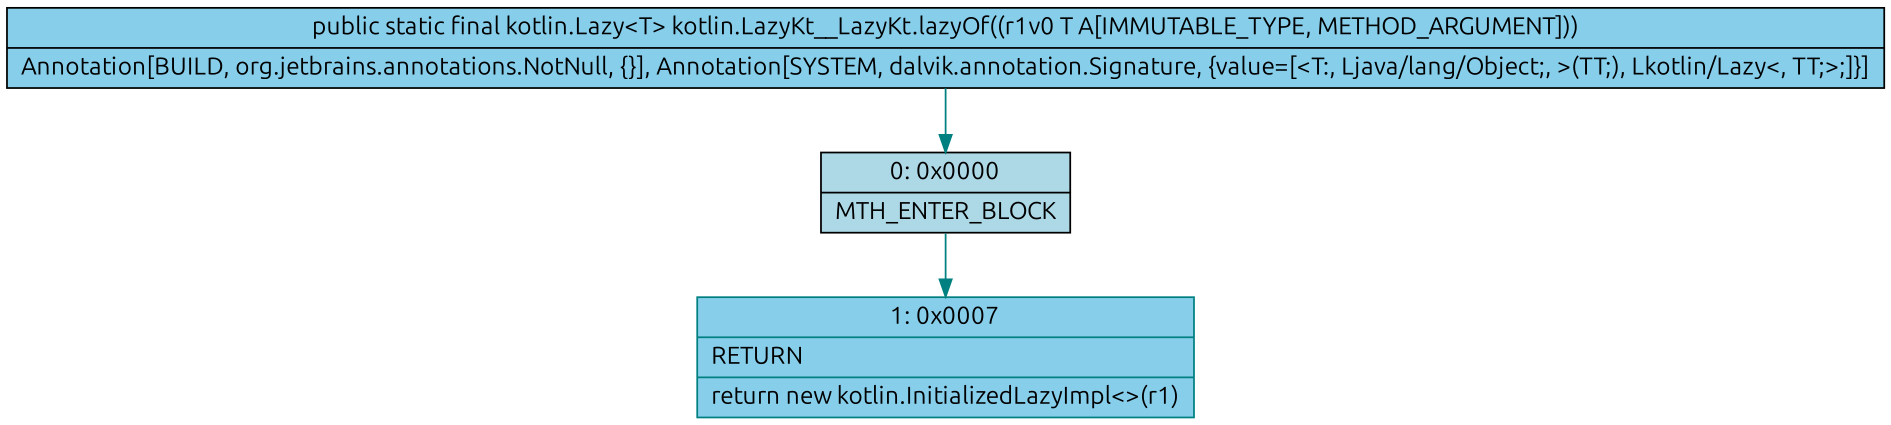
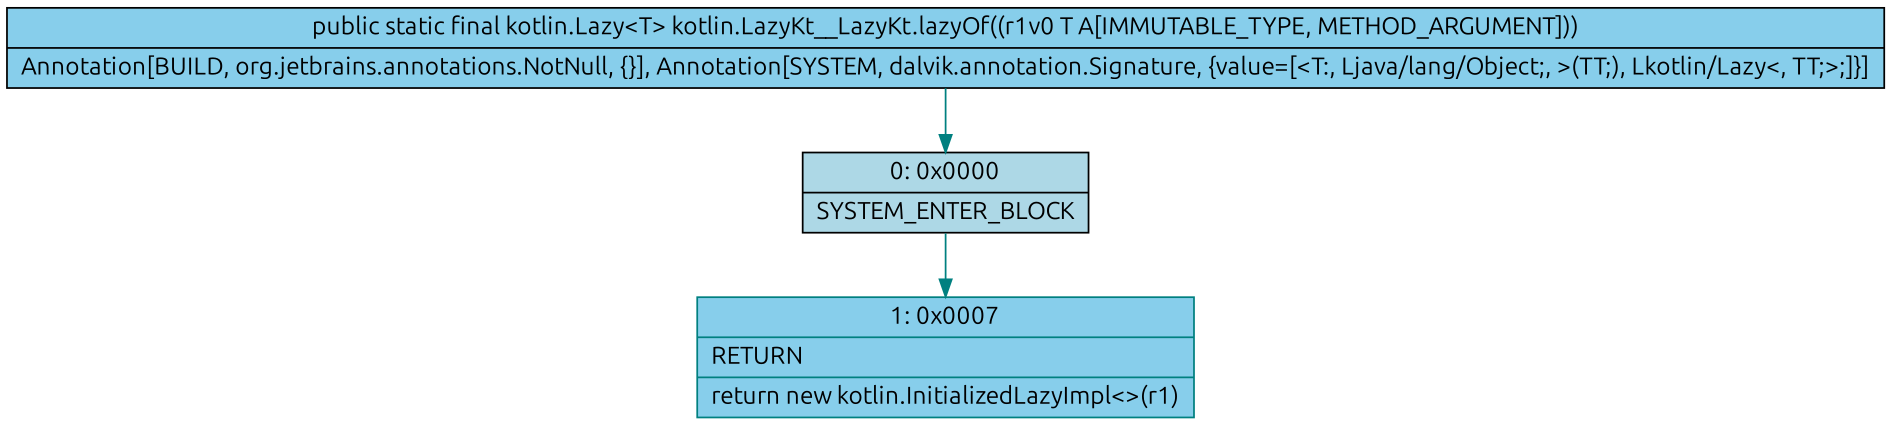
  digraph {
    fontname=Ubuntu
    node [shape=record style=filled fillcolor=skyblue color=black fontname=Ubuntu]
    edge [color=teal fontname=Ubuntu]
-   n1 [label="{0\:\ 0x0000|MTH_ENTER_BLOCK\l}" fillcolor=lightblue]
+   n1 [label="{0\:\ 0x0000|SYSTEM_ENTER_BLOCK\l}" fillcolor=lightblue]
    n2 [label="{1\:\ 0x0007|RETURN\l|return new kotlin.InitializedLazyImpl\<\>(r1)\l}" color=teal]
    n3 [label="{public static final kotlin.Lazy\<T\> kotlin.LazyKt__LazyKt.lazyOf((r1v0 T A[IMMUTABLE_TYPE, METHOD_ARGUMENT]))  | Annotation[BUILD, org.jetbrains.annotations.NotNull, \{\}], Annotation[SYSTEM, dalvik.annotation.Signature, \{value=[\<T:, Ljava\/lang\/Object;, \>(TT;), Lkotlin\/Lazy\<, TT;\>;]\}]\l}"]
    n1 -> n2
    n3 -> n1
  }
